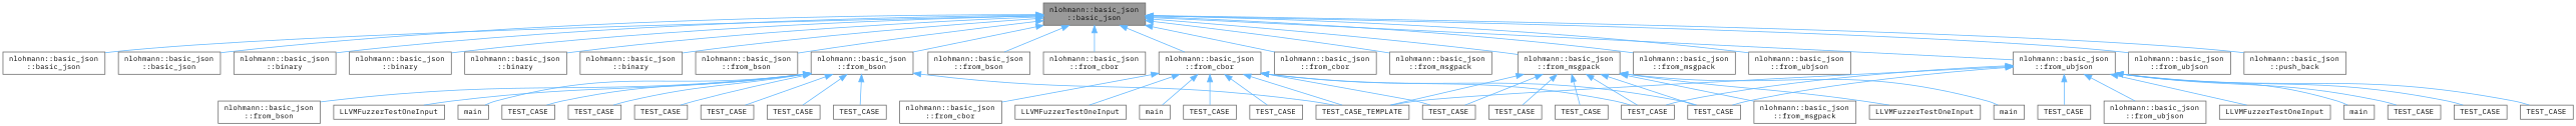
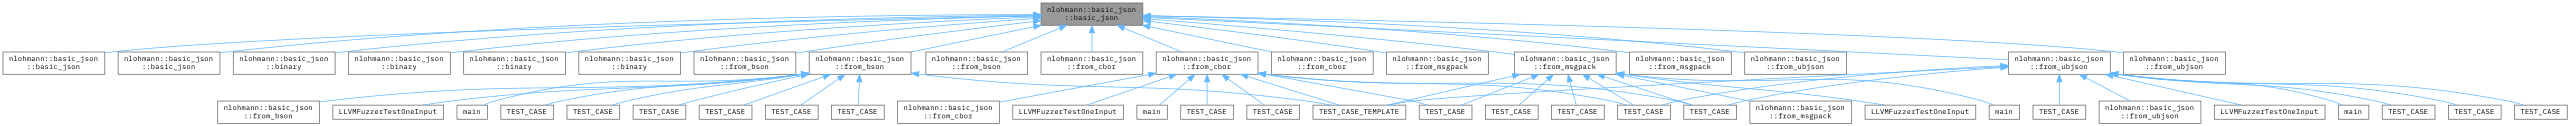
  digraph {
    rankdir=TB
    fontname="IBM Plex Mono"
    node [color=grey40 fillcolor=white fontname="IBM Plex Mono" fontsize=10 shape=box style=filled]
    edge [color=steelblue1 dir=back fontname="IBM Plex Mono" fontsize=10 labelfontname=Helvetica labelfontsize=10 style=solid]
    n1 [color=gray40 fillcolor=grey60 fontcolor=black height=0.2 label="nlohmann::basic_json\l::basic_json" width=0.4]
    n2 [height=0.2 label="nlohmann::basic_json\l::basic_json" width=0.4]
    n3 [height=0.2 label="nlohmann::basic_json\l::basic_json" width=0.4]
    n4 [height=0.2 label="nlohmann::basic_json\l::binary" width=0.4]
    n5 [height=0.2 label="nlohmann::basic_json\l::binary" width=0.4]
    n6 [height=0.2 label="nlohmann::basic_json\l::binary" width=0.4]
    n7 [height=0.2 label="nlohmann::basic_json\l::binary" width=0.4]
    n8 [height=0.2 label="nlohmann::basic_json\l::from_bson" width=0.4]
    n9 [height=0.2 label="nlohmann::basic_json\l::from_bson" width=0.4]
    n10 [height=0.2 label="nlohmann::basic_json\l::from_bson" width=0.4]
    n11 [height=0.2 label="nlohmann::basic_json\l::from_cbor" width=0.4]
    n12 [height=0.2 label="nlohmann::basic_json\l::from_cbor" width=0.4]
    n13 [height=0.2 label="nlohmann::basic_json\l::from_cbor" width=0.4]
    n14 [height=0.2 label="nlohmann::basic_json\l::from_msgpack" width=0.4]
    n15 [height=0.2 label="nlohmann::basic_json\l::from_msgpack" width=0.4]
    n16 [height=0.2 label="nlohmann::basic_json\l::from_msgpack" width=0.4]
    n17 [height=0.2 label="nlohmann::basic_json\l::from_ubjson" width=0.4]
    n18 [height=0.2 label="nlohmann::basic_json\l::from_ubjson" width=0.4]
    n19 [height=0.2 label="nlohmann::basic_json\l::from_ubjson" width=0.4]
-   n20 [height=0.2 label="nlohmann::basic_json\l::push_back" width=0.4]
    n21 [height=0.2 label="nlohmann::basic_json\l::from_bson" width=0.4]
    n22 [height=0.2 label=LLVMFuzzerTestOneInput width=0.4]
    n23 [height=0.2 label=main width=0.4]
    n24 [height=0.2 label=TEST_CASE width=0.4]
    n25 [height=0.2 label=TEST_CASE width=0.4]
    n26 [height=0.2 label=TEST_CASE width=0.4]
    n27 [height=0.2 label=TEST_CASE width=0.4]
    n28 [height=0.2 label=TEST_CASE width=0.4]
    n29 [height=0.2 label=TEST_CASE width=0.4]
    n30 [height=0.2 label=TEST_CASE_TEMPLATE width=0.4]
    n31 [height=0.2 label="nlohmann::basic_json\l::from_cbor" width=0.4]
    n32 [height=0.2 label=LLVMFuzzerTestOneInput width=0.4]
    n33 [height=0.2 label=main width=0.4]
    n34 [height=0.2 label=TEST_CASE width=0.4]
    n35 [height=0.2 label=TEST_CASE width=0.4]
    n36 [height=0.2 label=TEST_CASE width=0.4]
    n37 [height=0.2 label=TEST_CASE width=0.4]
    n38 [height=0.2 label=TEST_CASE width=0.4]
    n39 [height=0.2 label="nlohmann::basic_json\l::from_msgpack" width=0.4]
    n40 [height=0.2 label=LLVMFuzzerTestOneInput width=0.4]
    n41 [height=0.2 label=main width=0.4]
    n42 [height=0.2 label=TEST_CASE width=0.4]
    n43 [height=0.2 label=TEST_CASE width=0.4]
    n44 [height=0.2 label="nlohmann::basic_json\l::from_ubjson" width=0.4]
    n45 [height=0.2 label=LLVMFuzzerTestOneInput width=0.4]
    n46 [height=0.2 label=main width=0.4]
    n47 [height=0.2 label=TEST_CASE width=0.4]
    n48 [height=0.2 label=TEST_CASE width=0.4]
    n49 [height=0.2 label=TEST_CASE width=0.4]
    n50 [height=0.2 label=TEST_CASE width=0.4]
    n1 -> n2
    n1 -> n3
    n1 -> n4
    n1 -> n5
    n1 -> n6
    n1 -> n7
    n1 -> n8
    n1 -> n9
    n1 -> n10
    n1 -> n11
    n1 -> n12
    n1 -> n13
    n1 -> n14
    n1 -> n15
    n1 -> n16
    n1 -> n17
    n1 -> n18
    n1 -> n19
-   n1 -> n20
    n9 -> n21
    n9 -> n22
    n9 -> n23
    n9 -> n24
    n9 -> n25
    n9 -> n26
    n9 -> n27
    n9 -> n28
    n9 -> n29
    n9 -> n30
    n12 -> n30
    n12 -> n31
    n12 -> n32
    n12 -> n33
    n12 -> n34
    n12 -> n35
    n12 -> n36
    n12 -> n37
    n12 -> n38
    n15 -> n30
    n15 -> n35
    n15 -> n36
    n15 -> n37
    n15 -> n39
    n15 -> n40
    n15 -> n41
    n15 -> n42
    n15 -> n43
    n18 -> n30
    n18 -> n36
    n18 -> n37
    n18 -> n44
    n18 -> n45
    n18 -> n46
    n18 -> n47
    n18 -> n48
    n18 -> n49
    n18 -> n50
  }
